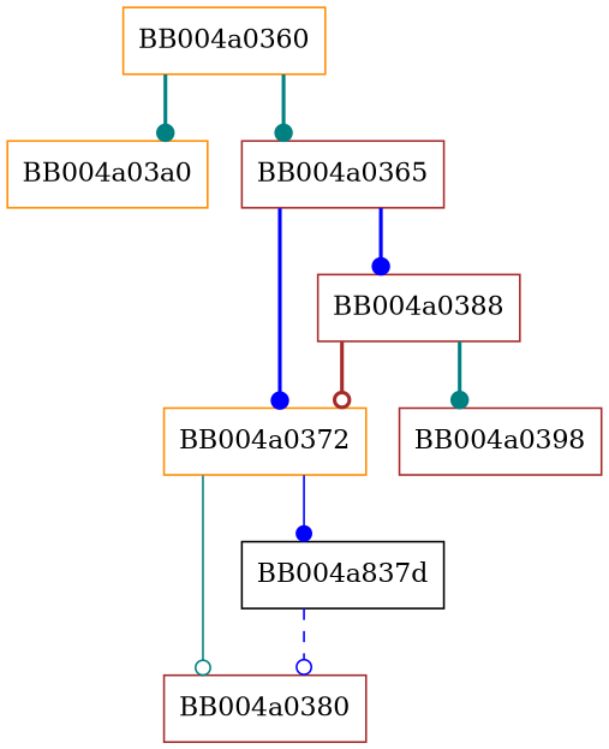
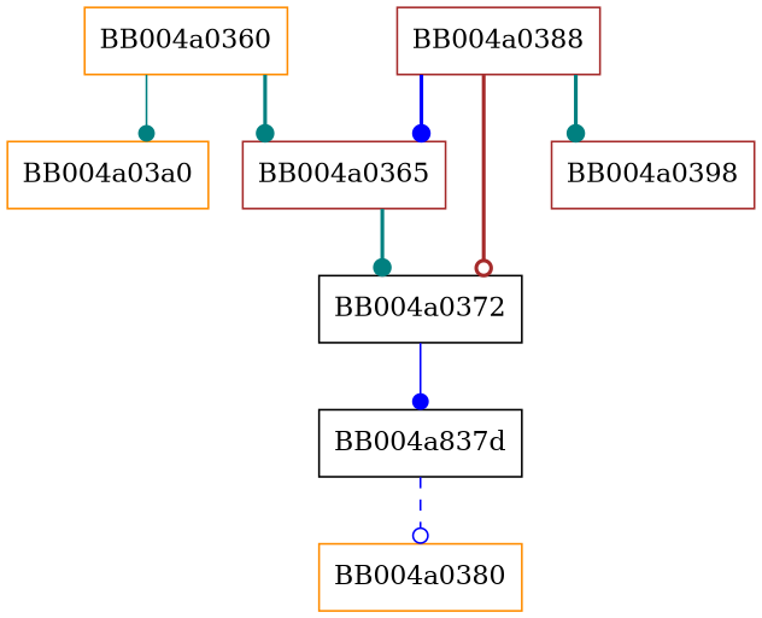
  digraph {
    splines=ortho
    node [color=brown shape=box]
    edge [arrowhead=dot color=teal style=bold]
    BB004a0360 [color=darkorange]
    BB004a03a0 [color=darkorange]
    BB004a0365
    BB004a0388
-   BB004a0372 [color=darkorange]
+   BB004a0372 [color=black]
    n6 [label=BB004a0398]
-   BB004a0380
+   BB004a0380 [color=darkorange]
    n8 [color=black label=BB004a837d]
-   BB004a0360 -> BB004a03a0
+   BB004a0360 -> BB004a03a0 [style=solid]
    BB004a0360 -> BB004a0365
-   BB004a0365 -> BB004a0388 [color=blue]
-   BB004a0365 -> BB004a0372 [color=blue]
+   BB004a0388 -> BB004a0365 [color=blue]
+   BB004a0365 -> BB004a0372
    BB004a0388 -> BB004a0372 [arrowhead=odot color=brown]
    BB004a0388 -> n6
-   BB004a0372 -> BB004a0380 [arrowhead=odot style=solid]
    BB004a0372 -> n8 [color=blue style=solid]
    n8 -> BB004a0380 [arrowhead=odot color=blue style=dashed]
  }
